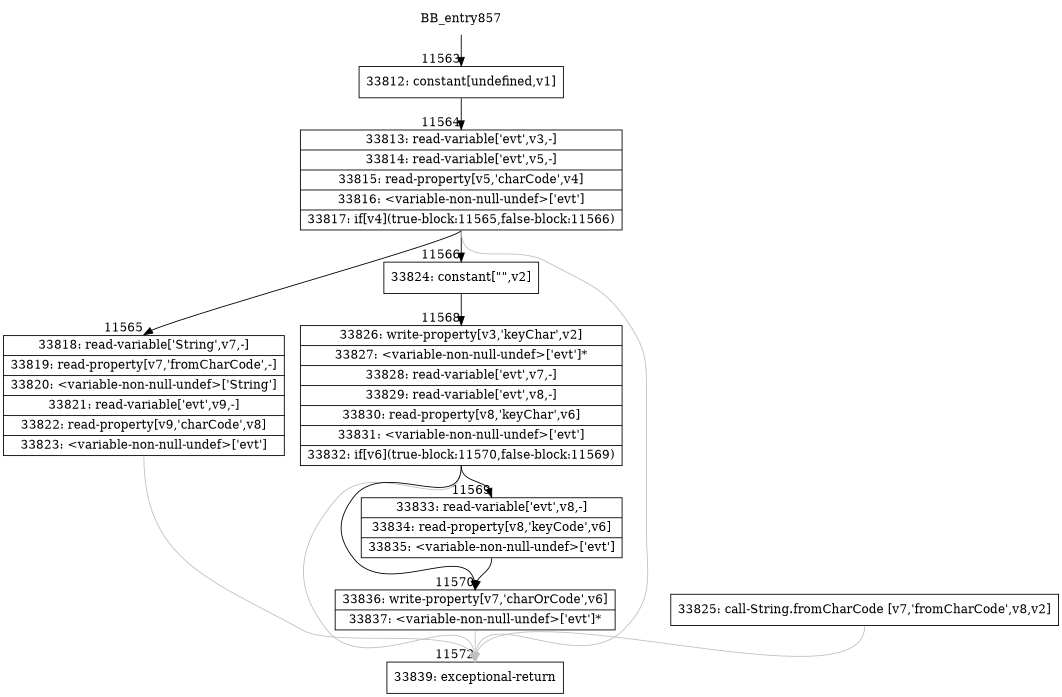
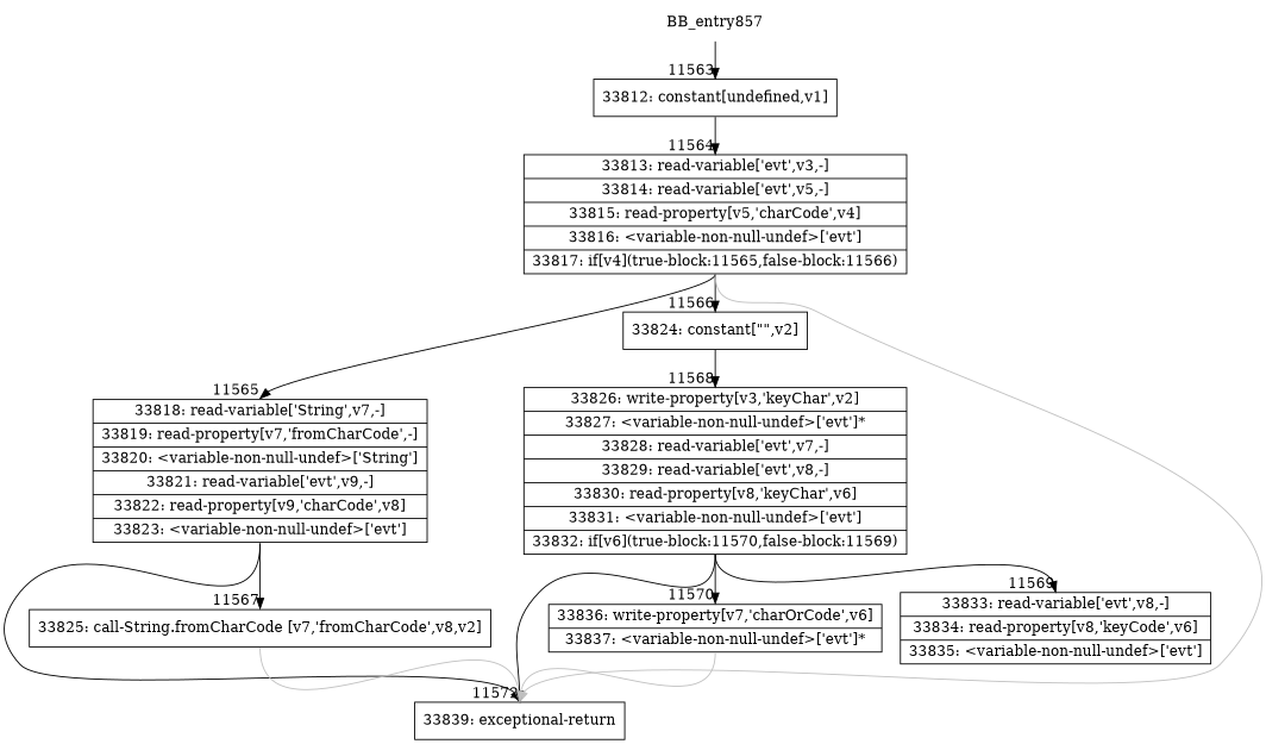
  digraph {
    rankdir=TD
    node [shape=record]
    edge [headport=n tailport=s]
    n1 [label=BB_entry857 shape=none]
    n2 [label="{33812: constant[undefined,v1]}"]
    n3 [label="{33813: read-variable['evt',v3,-]|33814: read-variable['evt',v5,-]|33815: read-property[v5,'charCode',v4]|33816: \<variable-non-null-undef\>['evt']|33817: if[v4](true-block:11565,false-block:11566)}"]
    n4 [label="{33818: read-variable['String',v7,-]|33819: read-property[v7,'fromCharCode',-]|33820: \<variable-non-null-undef\>['String']|33821: read-variable['evt',v9,-]|33822: read-property[v9,'charCode',v8]|33823: \<variable-non-null-undef\>['evt']}"]
    n5 [label="{33824: constant[\"\",v2]}"]
    n6 [label="{33839: exceptional-return}"]
    n7 [label="{33825: call-String.fromCharCode [v7,'fromCharCode',v8,v2]}"]
    n8 [label="{33826: write-property[v3,'keyChar',v2]|33827: \<variable-non-null-undef\>['evt']*|33828: read-variable['evt',v7,-]|33829: read-variable['evt',v8,-]|33830: read-property[v8,'keyChar',v6]|33831: \<variable-non-null-undef\>['evt']|33832: if[v6](true-block:11570,false-block:11569)}"]
    n9 [label="{33836: write-property[v7,'charOrCode',v6]|33837: \<variable-non-null-undef\>['evt']*}"]
    n10 [label="{33833: read-variable['evt',v8,-]|33834: read-property[v8,'keyCode',v6]|33835: \<variable-non-null-undef\>['evt']}"]
    n1 -> n2 [headlabel="    11563"]
    n2 -> n3 [headlabel="      11564"]
    n3 -> n4 [headlabel="      11565"]
    n3 -> n5 [headlabel="      11566"]
    n3 -> n6 [color=gray headlabel="      11572"]
-   n4 -> n6 [color=gray]
+   n4 -> n6 [color=black]
+   n4 -> n7 [headlabel="      11567"]
    n5 -> n8 [headlabel="      11568"]
    n7 -> n6 [color=gray]
-   n8 -> n6 [color=gray]
+   n8 -> n6 [color=black]
    n8 -> n9 [headlabel="      11570"]
    n8 -> n10 [headlabel="      11569"]
    n9 -> n6 [color=gray]
-   n10 -> n9
  }
